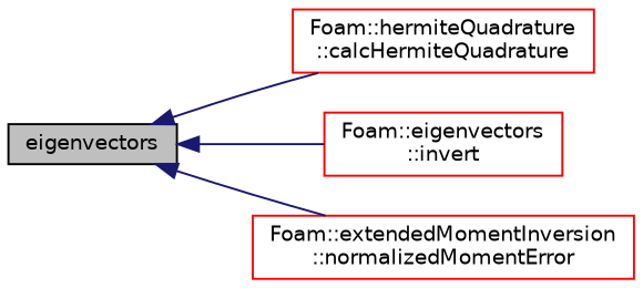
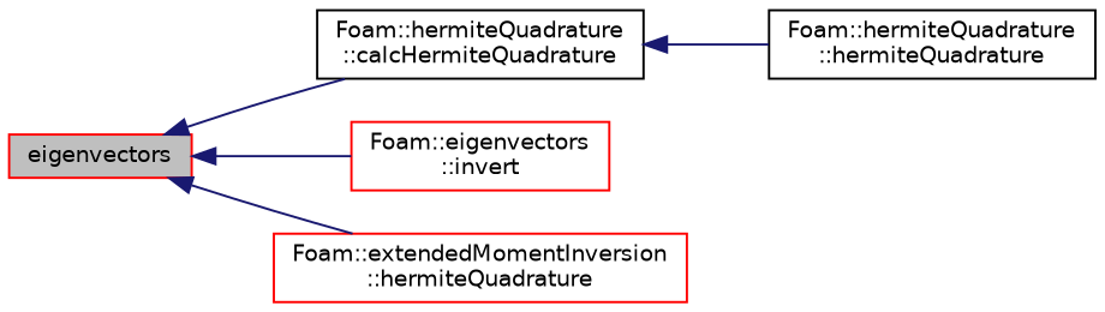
  digraph {
    rankdir=LR
    node [color=black fontname=Helvetica fontsize=10 shape=record]
    edge [color=midnightblue dir=back fontname=Helvetica fontsize=10 labelfontname=Helvetica labelfontsize=10 style=solid]
-   n1 [fillcolor=grey75 fontcolor=black height=0.2 label=eigenvectors style=filled width=0.4]
-   n2 [color=red height=0.2 label="Foam::hermiteQuadrature\l::calcHermiteQuadrature" width=0.4]
+   n1 [color=red fillcolor=grey75 fontcolor=black height=0.2 label=eigenvectors style=filled width=0.4]
+   n2 [height=0.2 label="Foam::hermiteQuadrature\l::calcHermiteQuadrature" width=0.4]
    n3 [color=red height=0.2 label="Foam::eigenvectors\l::invert" width=0.4]
-   n4 [color=red height=0.2 label="Foam::extendedMomentInversion\l::normalizedMomentError" width=0.4]
+   n4 [color=red height=0.2 label="Foam::extendedMomentInversion\l::hermiteQuadrature" width=0.4]
+   n5 [height=0.2 label="Foam::hermiteQuadrature\l::hermiteQuadrature" width=0.4]
    n1 -> n2
    n1 -> n3
    n1 -> n4
+   n2 -> n5
  }
